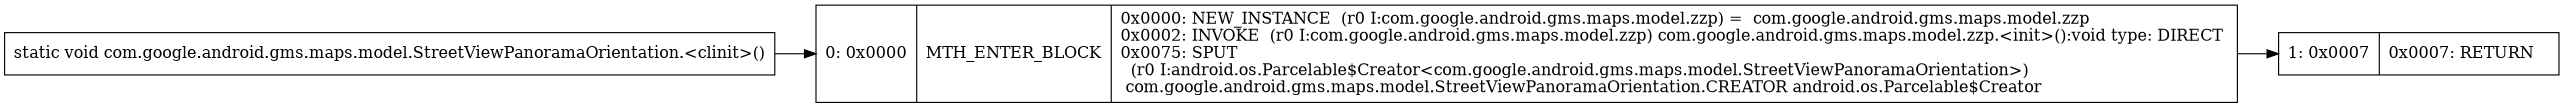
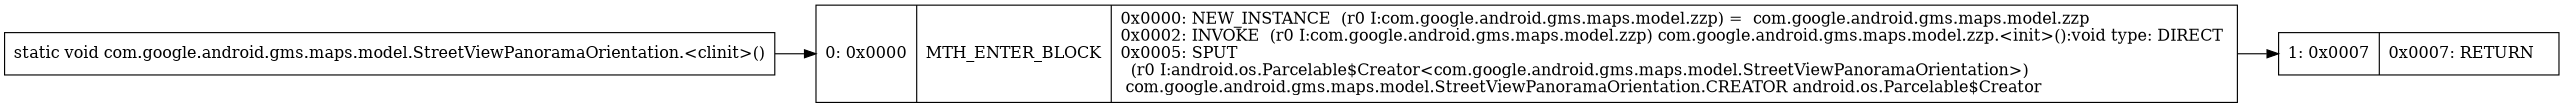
  digraph {
    rankdir=LR
    node [shape=record]
-   n1 [label="{0\:\ 0x0000|MTH_ENTER_BLOCK\l|0x0000: NEW_INSTANCE  (r0 I:com.google.android.gms.maps.model.zzp) =  com.google.android.gms.maps.model.zzp \l0x0002: INVOKE  (r0 I:com.google.android.gms.maps.model.zzp) com.google.android.gms.maps.model.zzp.\<init\>():void type: DIRECT \l0x0075: SPUT  \l  (r0 I:android.os.Parcelable$Creator\<com.google.android.gms.maps.model.StreetViewPanoramaOrientation\>)\l com.google.android.gms.maps.model.StreetViewPanoramaOrientation.CREATOR android.os.Parcelable$Creator \l}"]
+   n1 [label="{0\:\ 0x0000|MTH_ENTER_BLOCK\l|0x0000: NEW_INSTANCE  (r0 I:com.google.android.gms.maps.model.zzp) =  com.google.android.gms.maps.model.zzp \l0x0002: INVOKE  (r0 I:com.google.android.gms.maps.model.zzp) com.google.android.gms.maps.model.zzp.\<init\>():void type: DIRECT \l0x0005: SPUT  \l  (r0 I:android.os.Parcelable$Creator\<com.google.android.gms.maps.model.StreetViewPanoramaOrientation\>)\l com.google.android.gms.maps.model.StreetViewPanoramaOrientation.CREATOR android.os.Parcelable$Creator \l}"]
    n2 [label="{1\:\ 0x0007|0x0007: RETURN   \l}"]
    n3 [label="{static void com.google.android.gms.maps.model.StreetViewPanoramaOrientation.\<clinit\>() }"]
    n1 -> n2
    n3 -> n1
  }
